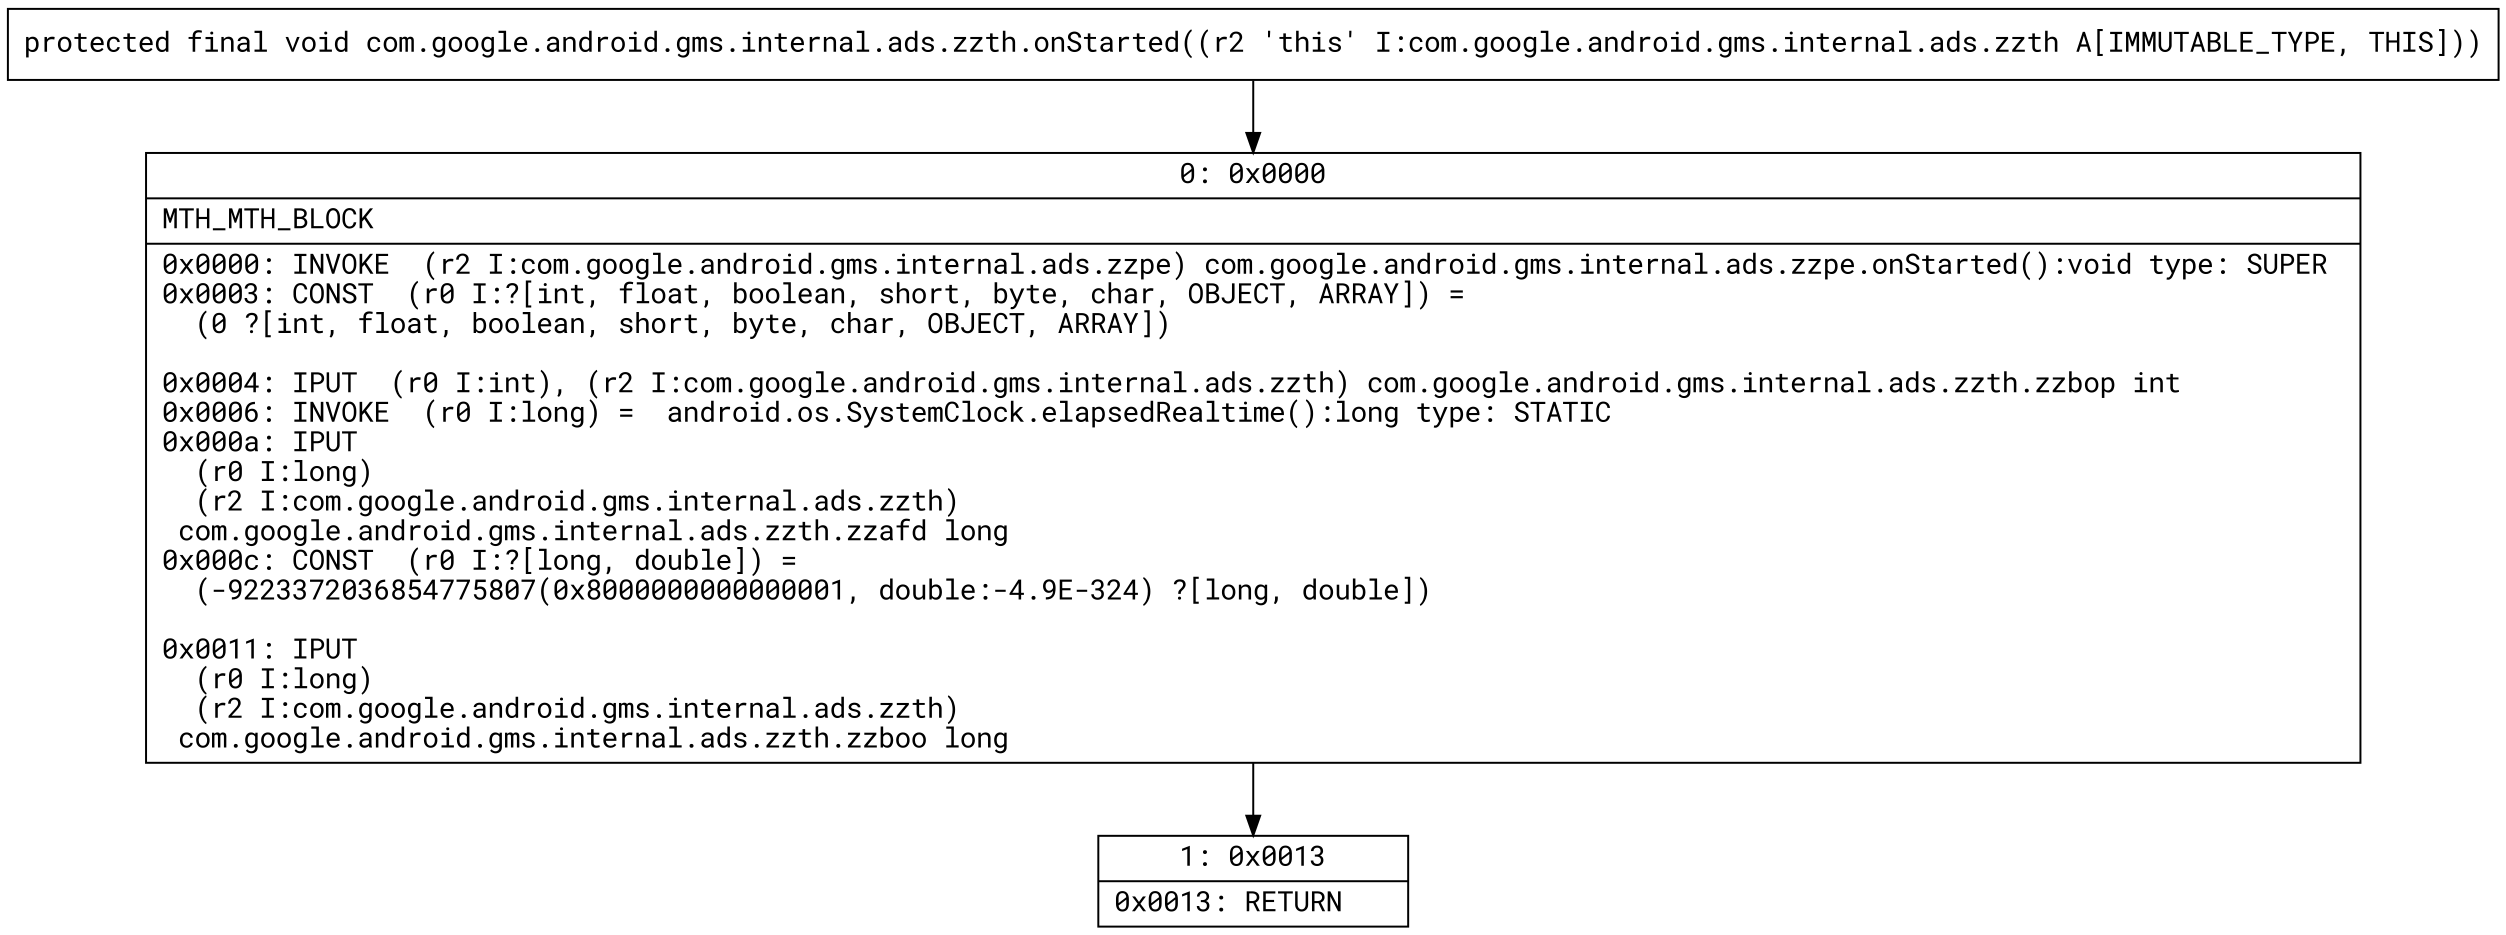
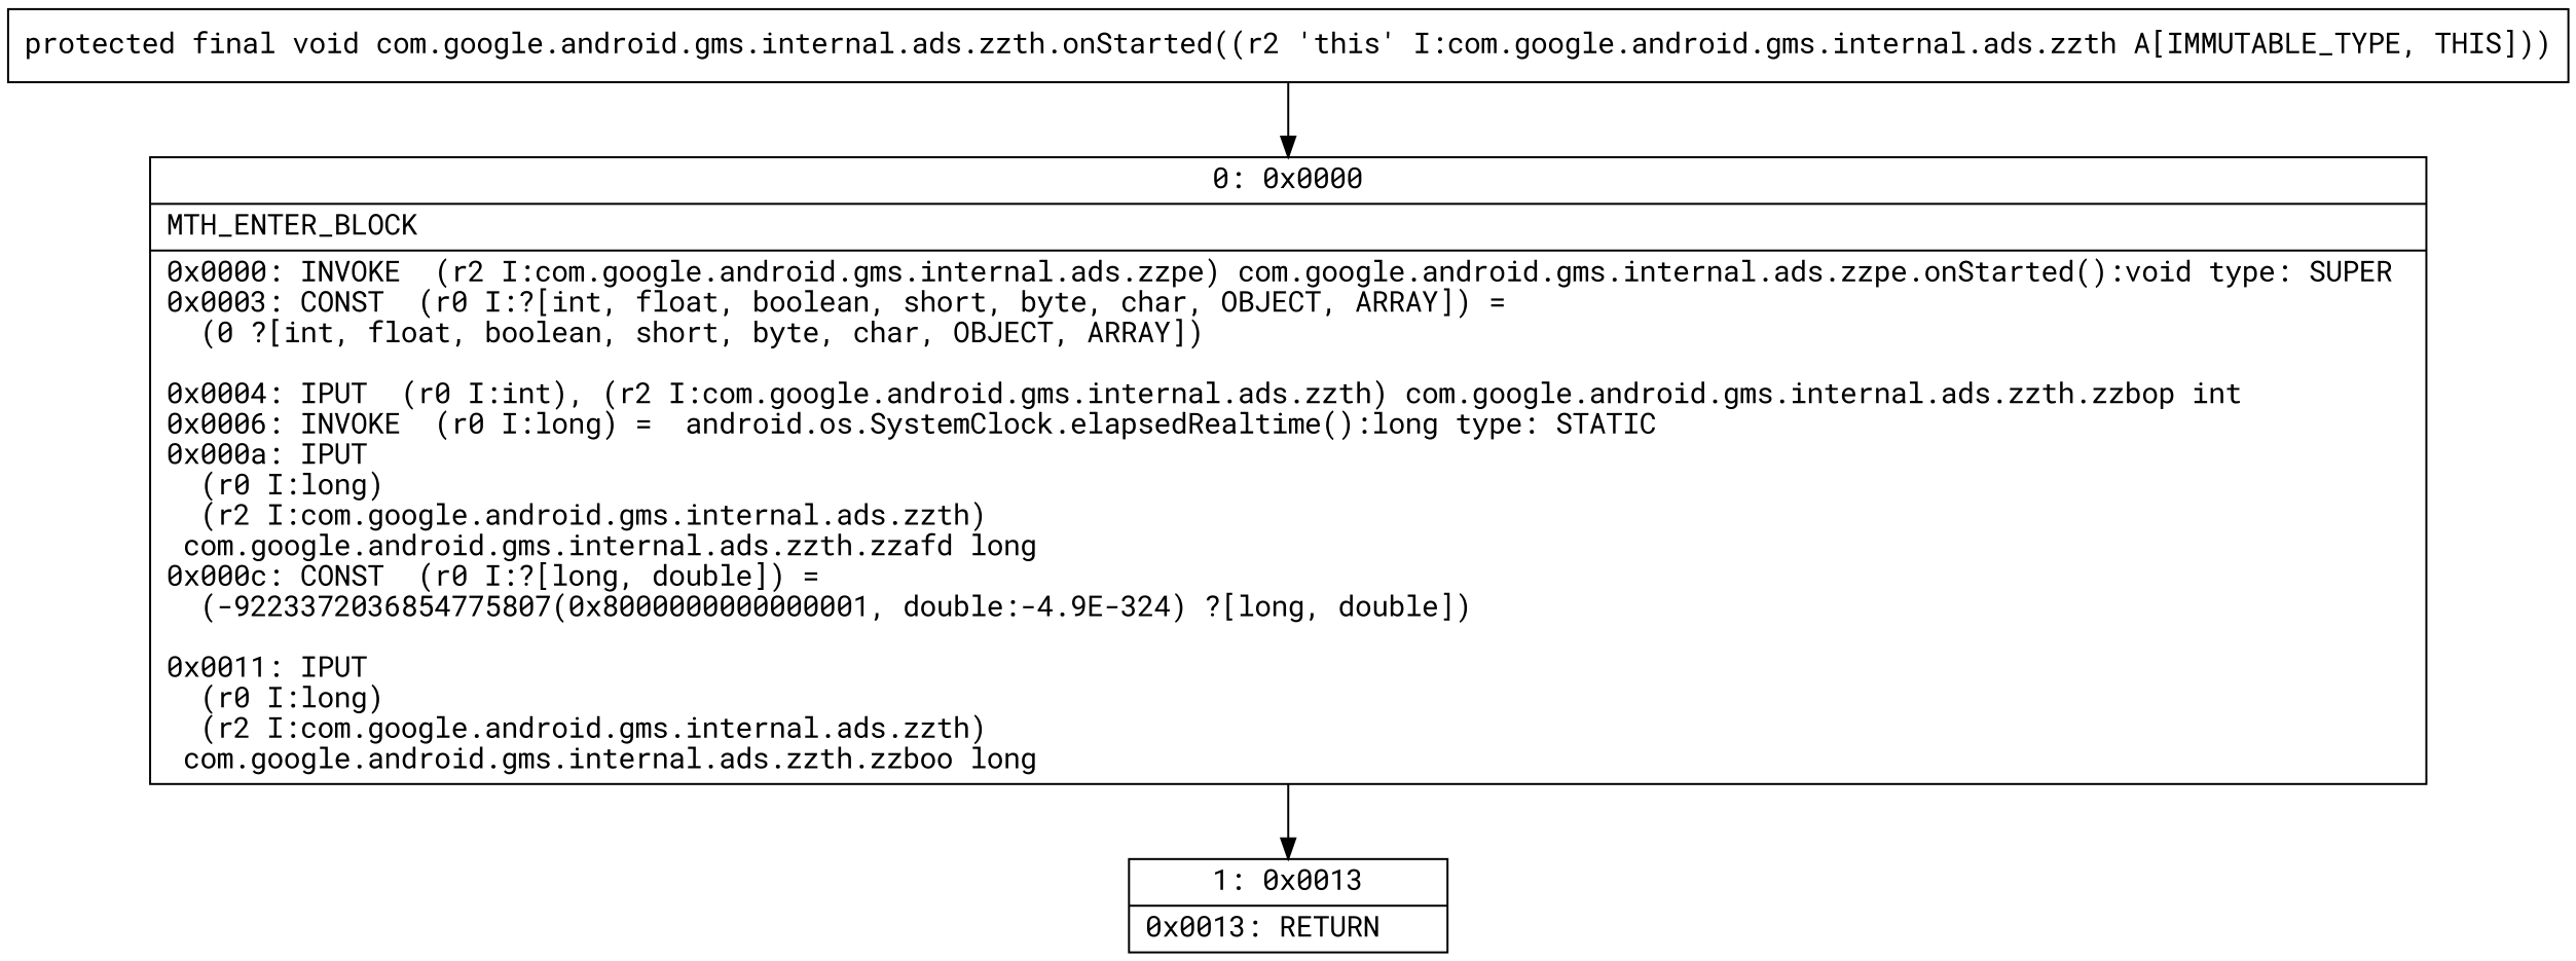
  digraph {
    fontname="Roboto Mono"
    node [shape=record fontname="Roboto Mono"]
    edge [fontname="Roboto Mono"]
-   n1 [label="{0\:\ 0x0000|MTH_MTH_BLOCK\l|0x0000: INVOKE  (r2 I:com.google.android.gms.internal.ads.zzpe) com.google.android.gms.internal.ads.zzpe.onStarted():void type: SUPER \l0x0003: CONST  (r0 I:?[int, float, boolean, short, byte, char, OBJECT, ARRAY]) = \l  (0 ?[int, float, boolean, short, byte, char, OBJECT, ARRAY])\l \l0x0004: IPUT  (r0 I:int), (r2 I:com.google.android.gms.internal.ads.zzth) com.google.android.gms.internal.ads.zzth.zzbop int \l0x0006: INVOKE  (r0 I:long) =  android.os.SystemClock.elapsedRealtime():long type: STATIC \l0x000a: IPUT  \l  (r0 I:long)\l  (r2 I:com.google.android.gms.internal.ads.zzth)\l com.google.android.gms.internal.ads.zzth.zzafd long \l0x000c: CONST  (r0 I:?[long, double]) = \l  (\-9223372036854775807(0x8000000000000001, double:\-4.9E\-324) ?[long, double])\l \l0x0011: IPUT  \l  (r0 I:long)\l  (r2 I:com.google.android.gms.internal.ads.zzth)\l com.google.android.gms.internal.ads.zzth.zzboo long \l}"]
+   n1 [label="{0\:\ 0x0000|MTH_ENTER_BLOCK\l|0x0000: INVOKE  (r2 I:com.google.android.gms.internal.ads.zzpe) com.google.android.gms.internal.ads.zzpe.onStarted():void type: SUPER \l0x0003: CONST  (r0 I:?[int, float, boolean, short, byte, char, OBJECT, ARRAY]) = \l  (0 ?[int, float, boolean, short, byte, char, OBJECT, ARRAY])\l \l0x0004: IPUT  (r0 I:int), (r2 I:com.google.android.gms.internal.ads.zzth) com.google.android.gms.internal.ads.zzth.zzbop int \l0x0006: INVOKE  (r0 I:long) =  android.os.SystemClock.elapsedRealtime():long type: STATIC \l0x000a: IPUT  \l  (r0 I:long)\l  (r2 I:com.google.android.gms.internal.ads.zzth)\l com.google.android.gms.internal.ads.zzth.zzafd long \l0x000c: CONST  (r0 I:?[long, double]) = \l  (\-9223372036854775807(0x8000000000000001, double:\-4.9E\-324) ?[long, double])\l \l0x0011: IPUT  \l  (r0 I:long)\l  (r2 I:com.google.android.gms.internal.ads.zzth)\l com.google.android.gms.internal.ads.zzth.zzboo long \l}"]
    n2 [label="{1\:\ 0x0013|0x0013: RETURN   \l}"]
    n3 [label="{protected final void com.google.android.gms.internal.ads.zzth.onStarted((r2 'this' I:com.google.android.gms.internal.ads.zzth A[IMMUTABLE_TYPE, THIS])) }"]
    n1 -> n2
    n3 -> n1
  }
